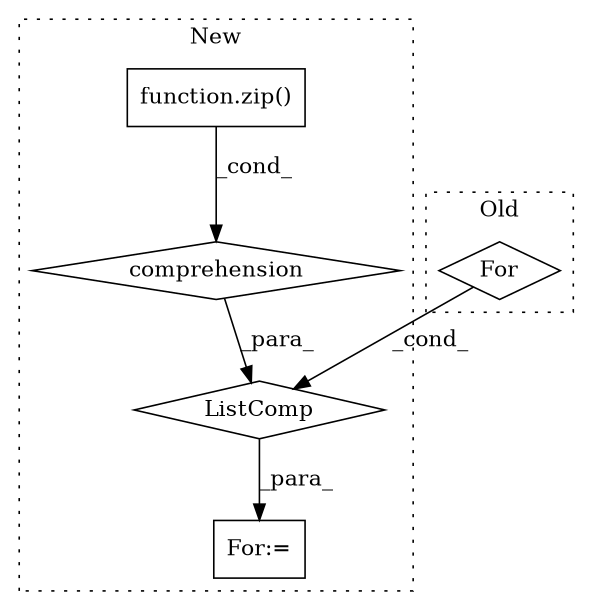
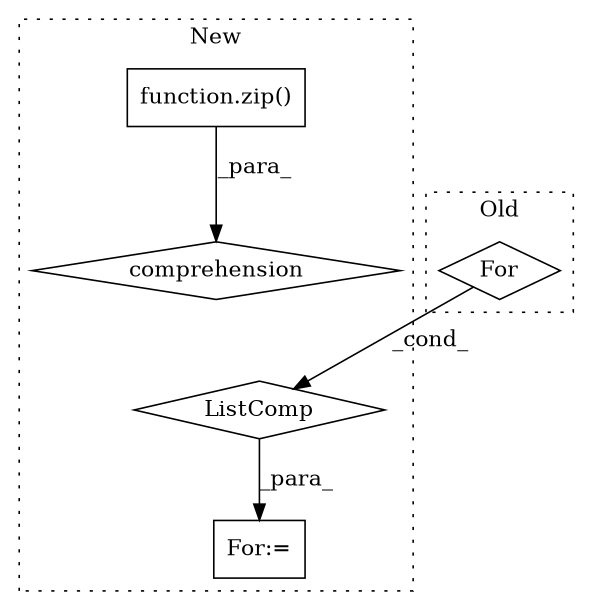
  digraph {
    node [l=3 shape=diamond]
    n1 [a=106 l=77 label=ListComp s=6951]
    n2 [a=45 label=comprehension s=6985]
    n3 [a=68 label="For:=" s=6948 shape=box]
    n4 [a=75 l="4,1" label="function.zip()" s="7005,7026" shape=box]
    n5 [a=107 l="4,14" label=For s="7039,7071"]
    subgraph cluster_1 {
      label=New
      style=dotted
      n1
      n2
      n3
      n4
    }
    subgraph cluster_2 {
      label=Old
      style=dotted
      n5
    }
    n1 -> n3 [label=_para_]
-   n2 -> n1 [label=_para_]
-   n4 -> n2 [label=_cond_]
+   n4 -> n2 [label=_para_]
    n5 -> n1 [label=_cond_]
  }
